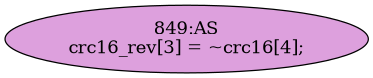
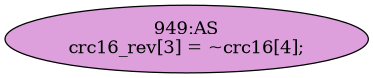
  strict digraph {
-   n1 [ast="<pyverilog.vparser.ast.Assign object at 0x7f55d3d0f2d0>" def_var="['crc16_rev']" fillcolor=plum label="849:AS\ncrc16_rev[3] = ~crc16[4];" statements="[]" style=filled typ=Assign use_var="['crc16']"]
+   n1 [ast="<pyverilog.vparser.ast.Assign object at 0x7f55d3d0f2d0>" def_var="['crc16_rev']" fillcolor=plum label="949:AS\ncrc16_rev[3] = ~crc16[4];" statements="[]" style=filled typ=Assign use_var="['crc16']"]
  }
